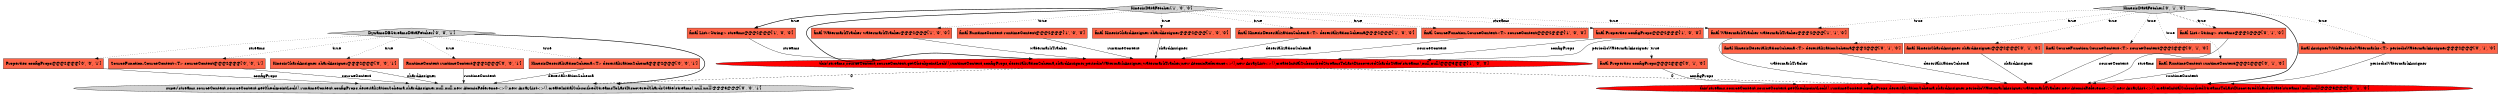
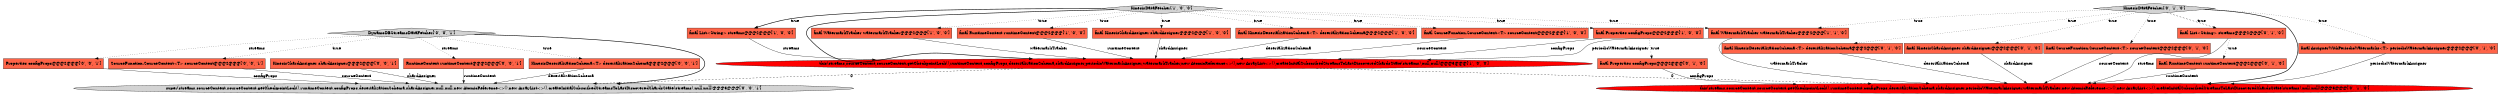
  digraph {
    node [fillcolor=tomato shape=box style=filled]
    edge [style=solid]
    n1 [fillcolor=lightgray label="super(streams,sourceContext,sourceContext.getCheckpointLock(),runtimeContext,configProps,deserializationSchema,shardAssigner,null,null,new AtomicReference<>(),new ArrayList<>(),createInitialSubscribedStreamsToLastDiscoveredShardsState(streams),null,null)@@@3@@@['0', '0', '1']" shape=ellipse]
    n2 [fillcolor=red label="this(streams,sourceContext,sourceContext.getCheckpointLock(),runtimeContext,configProps,deserializationSchema,shardAssigner,periodicWatermarkAssigner,watermarkTracker,new AtomicReference<>(),new ArrayList<>(),createInitialSubscribedStreamsToLastDiscoveredShardsState(streams),null,null)@@@3@@@['1', '0', '0']" shape=ellipse]
    n3 [fillcolor=red label="this(streams,sourceContext,sourceContext.getCheckpointLock(),runtimeContext,configProps,deserializationSchema,shardAssigner,periodicWatermarkAssigner,watermarkTracker,new AtomicReference<>(),new ArrayList<>(),createInitialSubscribedStreamsToLastDiscoveredShardsState(streams),null,null)@@@3@@@['0', '1', '0']" shape=ellipse]
    n4 [label="final KinesisDeserializationSchema<T> deserializationSchema@@@2@@@['1', '0', '0']"]
    n5 [label="final SourceFunction.SourceContext<T> sourceContext@@@2@@@['0', '1', '0']"]
    n6 [label="final List<String> streams@@@2@@@['0', '1', '0']"]
    n7 [label="KinesisDeserializationSchema<T> deserializationSchema@@@2@@@['0', '0', '1']"]
    n8 [fillcolor=lightgray label="DynamoDBStreamsDataFetcher['0', '0', '1']" shape=diamond]
    n9 [label="Properties configProps@@@2@@@['0', '0', '1']"]
    n10 [label="SourceFunction.SourceContext<T> sourceContext@@@2@@@['0', '0', '1']"]
    n11 [label="KinesisShardAssigner shardAssigner@@@2@@@['0', '0', '1']"]
    n12 [label="RuntimeContext runtimeContext@@@2@@@['0', '0', '1']"]
    n13 [label="final KinesisShardAssigner shardAssigner@@@2@@@['1', '0', '0']"]
    n14 [label="final WatermarkTracker watermarkTracker@@@2@@@['1', '1', '0']"]
    n15 [label="final RuntimeContext runtimeContext@@@2@@@['0', '1', '0']"]
    n16 [label="final SourceFunction.SourceContext<T> sourceContext@@@2@@@['1', '0', '0']"]
    n17 [label="final List<String> streams@@@2@@@['1', '0', '0']"]
    n18 [fillcolor=lightgray label="KinesisDataFetcher['0', '1', '0']" shape=diamond]
    n19 [label="final AssignerWithPeriodicWatermarks<T> periodicWatermarkAssigner@@@2@@@['0', '1', '0']"]
    n20 [label="final KinesisDeserializationSchema<T> deserializationSchema@@@2@@@['0', '1', '0']"]
    n21 [label="final KinesisShardAssigner shardAssigner@@@2@@@['0', '1', '0']"]
    n22 [label="final Properties configProps@@@2@@@['0', '1', '0']"]
    n23 [fillcolor=lightgray label="KinesisDataFetcher['1', '0', '0']" shape=diamond]
    n24 [label="final Properties configProps@@@2@@@['1', '0', '0']"]
    n25 [label="final WatermarkTracker watermarkTracker@@@2@@@['1', '0', '0']"]
    n26 [label="final RuntimeContext runtimeContext@@@2@@@['1', '0', '0']"]
    n2 -> n1 [label=0 style=dashed]
    n2 -> n3 [label=0 style=dashed]
    n4 -> n2 [label=deserializationSchema]
    n5 -> n3 [label=sourceContext]
    n6 -> n3 [label=streams]
    n7 -> n1 [label=deserializationSchema]
    n8 -> n1 [style=bold]
    n8 -> n7 [label=true style=dotted]
    n8 -> n9 [label=streams style=dotted]
    n8 -> n10 [label=true style=dotted]
-   n8 -> n11 [label=true style=dotted]
-   n8 -> n12 [label=true style=dotted]
+   n8 -> n12 [label=streams style=dotted]
    n9 -> n1 [label=configProps]
    n10 -> n1 [label=sourceContext]
    n11 -> n1 [label=shardAssigner]
    n12 -> n1 [label=runtimeContext]
    n13 -> n2 [label=shardAssigner]
    n14 -> n2 [label=periodicWatermarkAssigner]
    n14 -> n3 [label=watermarkTracker]
    n15 -> n3 [label=runtimeContext]
    n16 -> n2 [label=sourceContext]
    n17 -> n2 [label=streams]
    n18 -> n3 [style=bold]
    n18 -> n5 [label=true style=dotted]
    n18 -> n6 [label=true style=dashed]
    n18 -> n14 [label=true style=dotted]
-   n18 -> n15 [label=true style=dotted]
+   n6 -> n15 [label=true style=dotted]
    n18 -> n19 [label=true style=dotted]
    n18 -> n20 [label=true style=dotted]
    n18 -> n21 [label=true style=dotted]
    n19 -> n3 [label=periodicWatermarkAssigner]
    n20 -> n3 [label=deserializationSchema]
    n21 -> n3 [label=shardAssigner]
    n22 -> n3 [label=configProps]
    n23 -> n2 [style=bold]
    n23 -> n4 [label=true style=dotted]
    n23 -> n13 [label=true style=dotted]
    n23 -> n14 [label=true style=dotted]
    n23 -> n16 [label=true style=dotted]
    n23 -> n17 [label=true style=bold]
-   n23 -> n24 [label=streams style=dotted]
+   n23 -> n24 [label=true style=dotted]
    n23 -> n25 [label=true style=dotted]
+   n23 -> n26 [label=true style=dotted]
    n24 -> n2 [label=configProps]
    n24 -> n22 [label=true style=dotted]
    n25 -> n2 [label=watermarkTracker]
    n26 -> n2 [label=runtimeContext]
  }
